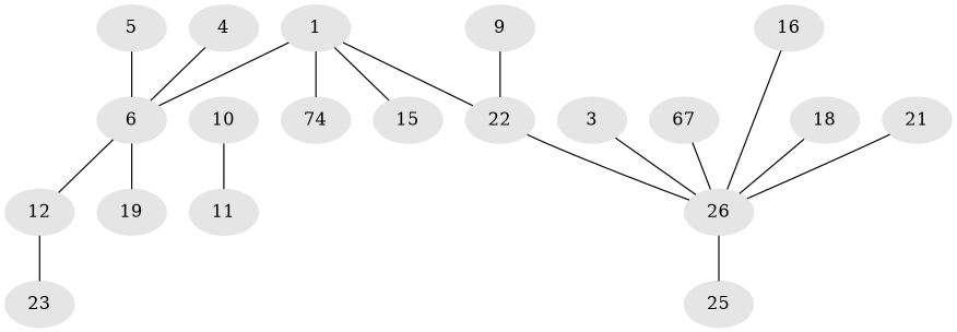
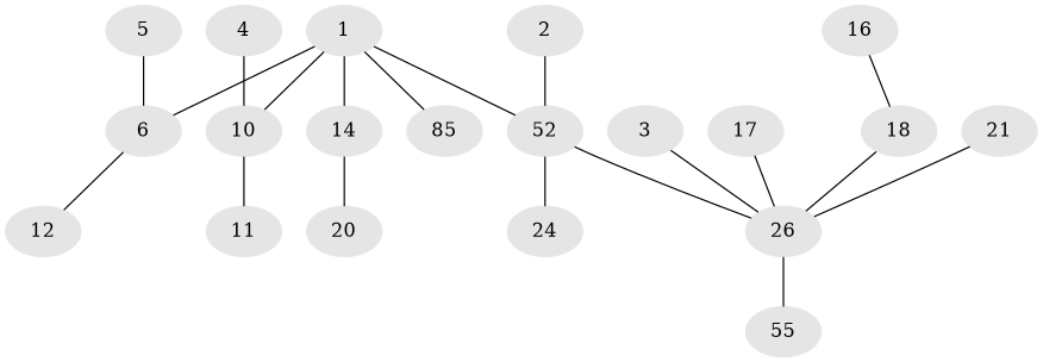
  graph {
    node [color=gray90 style=filled]
    edge [weight=1.0]
    1
    6
    10
-   14 [label=74]
-   15
-   22
+   14
+   15 [label=85]
+   22 [label=52]
    12
-   19
    11
+   20
    26
-   2 [label=9]
+   24
+   2
    3
-   25
+   25 [label=55]
    4
    5
-   23
-   17 [label=67]
+   17
    16
    18
    21
    1 -- 6
+   1 -- 10
    1 -- 14
    1 -- 15
    1 -- 22
    6 -- 12
-   6 -- 19
    10 -- 11
+   14 -- 20
    22 -- 26
-   12 -- 23
+   22 -- 24
    26 -- 25
    2 -- 22
    3 -- 26
-   4 -- 6
+   4 -- 10
    5 -- 6
    17 -- 26
-   16 -- 26
+   16 -- 18
    18 -- 26
    21 -- 26
  }
